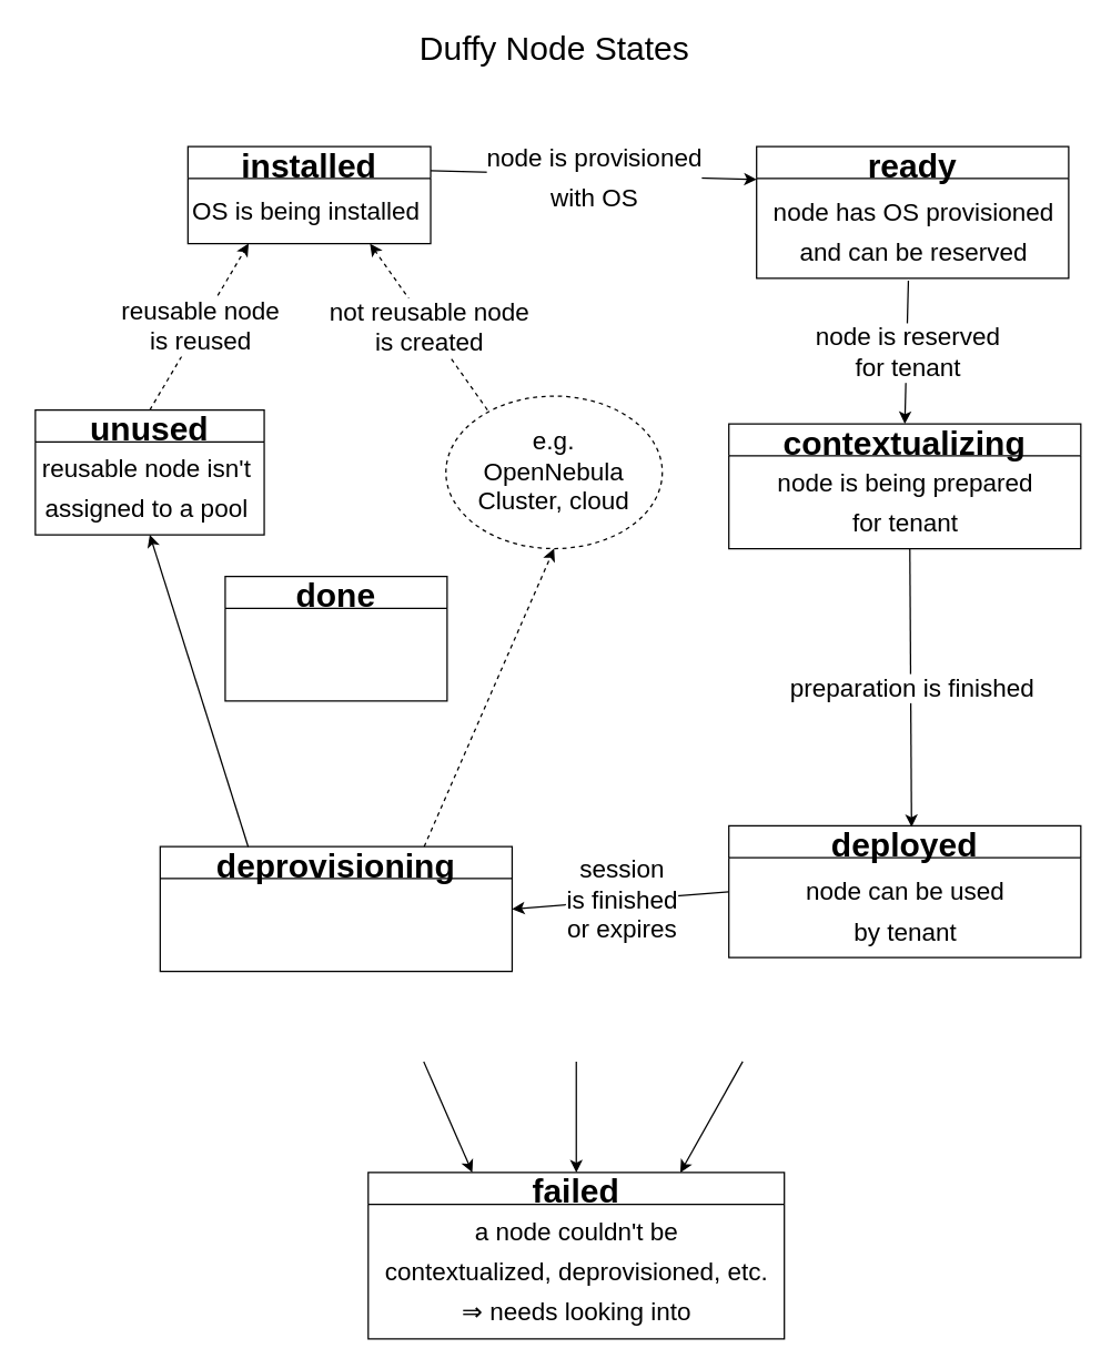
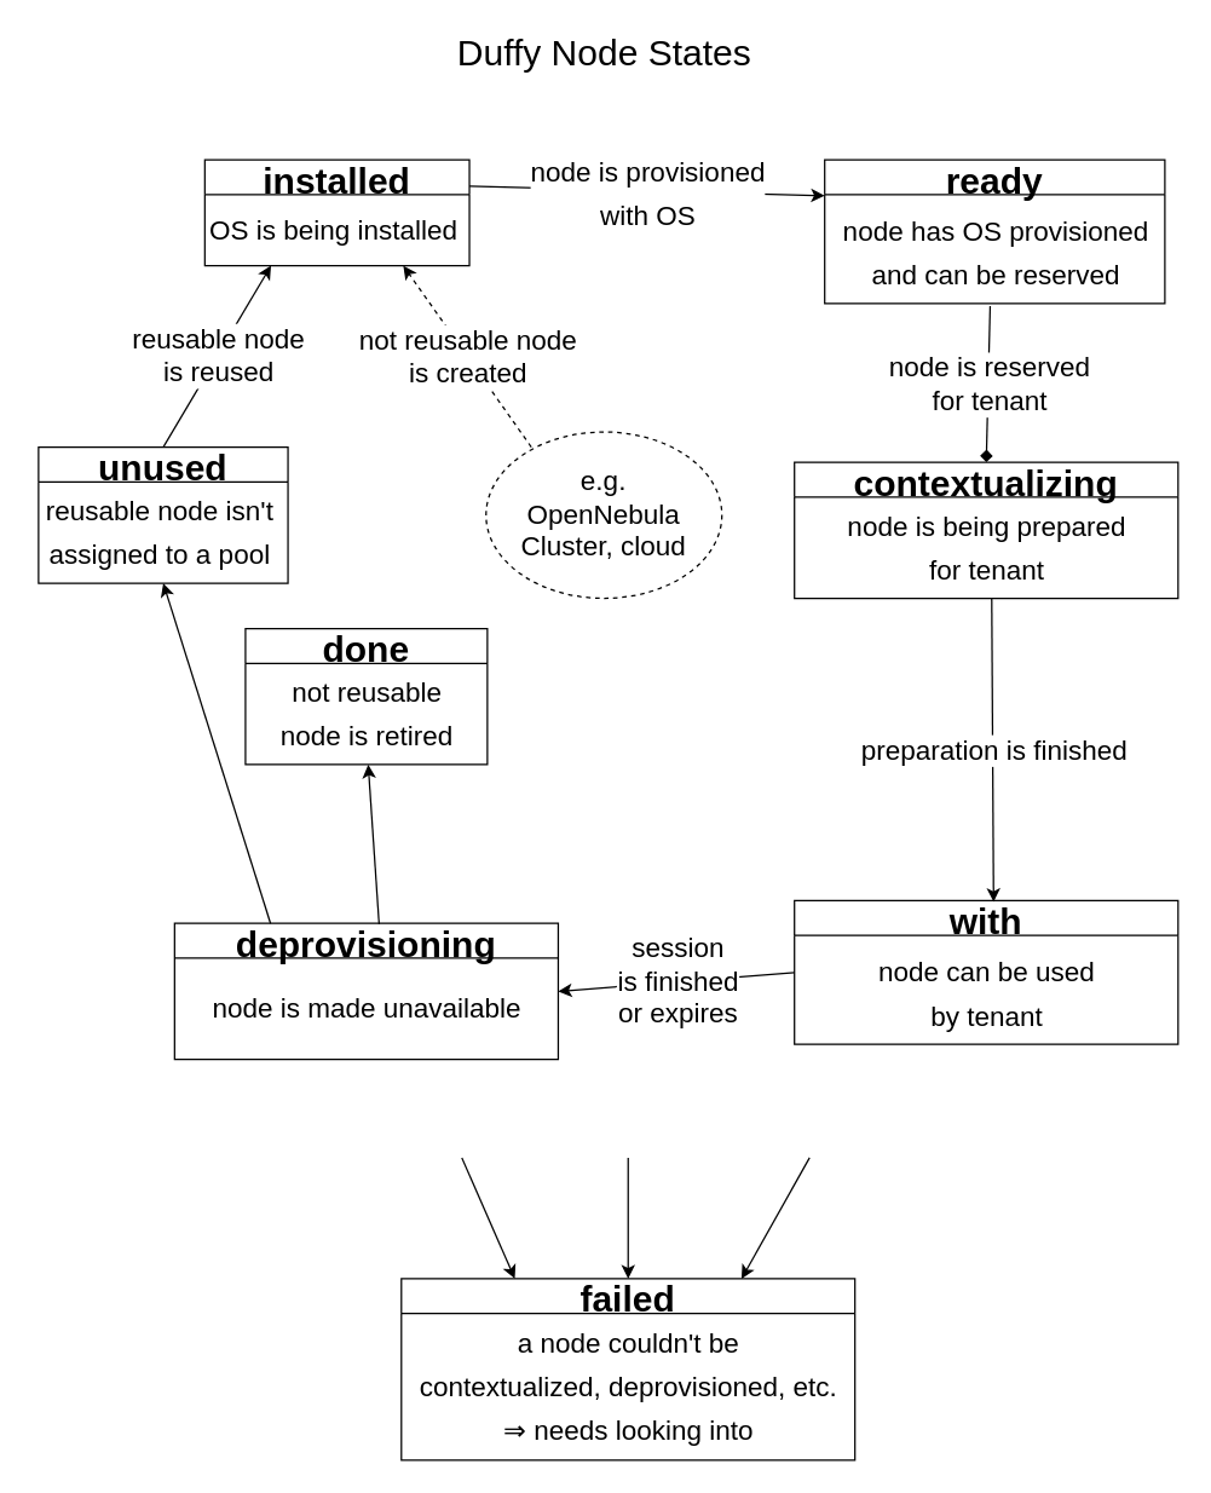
  <mxCell id="0" />
  <mxCell id="1" parent="0" />
  <mxCell id="2" value="Duffy Node States" style="text;html=1;resizable=0;autosize=1;align=center;verticalAlign=middle;points=[];fillColor=none;strokeColor=none;rounded=0;fontSize=24;" parent="1" vertex="1"><mxGeometry x="294" y="20" width="210" height="30" as="geometry" /></mxCell>
  <mxCell id="3" value="installed" style="swimlane;fontSize=24;" parent="1" vertex="1"><mxGeometry x="135" y="105" width="175" height="70" as="geometry"><mxRectangle x="150" y="110" width="180" height="30" as="alternateBounds" /></mxGeometry></mxCell>
  <mxCell id="4" value="&lt;span style=&quot;font-size: 18px&quot;&gt;OS is being installed&lt;/span&gt;" style="text;html=1;align=center;verticalAlign=middle;resizable=0;points=[];autosize=1;strokeColor=none;fillColor=none;fontSize=24;" parent="3" vertex="1"><mxGeometry x="-5" y="25" width="180" height="40" as="geometry" /></mxCell>
  <mxCell id="5" value="ready" style="swimlane;fontSize=24;" parent="1" vertex="1"><mxGeometry x="545" y="105" width="225" height="95" as="geometry" /></mxCell>
  <mxCell id="6" value="&lt;font style=&quot;font-size: 18px&quot;&gt;node has OS provisioned&lt;br&gt;and can be reserved&lt;/font&gt;" style="text;html=1;align=center;verticalAlign=middle;resizable=0;points=[];autosize=1;strokeColor=none;fillColor=none;fontSize=24;" parent="5" vertex="1"><mxGeometry x="2.5" y="25" width="220" height="70" as="geometry" /></mxCell>
  <mxCell id="7" value="" style="endArrow=classic;html=1;rounded=0;fontSize=24;exitX=1;exitY=0.25;exitDx=0;exitDy=0;entryX=0;entryY=0.25;entryDx=0;entryDy=0;" parent="1" source="3" target="5" edge="1"><mxGeometry relative="1" as="geometry"><mxPoint x="345" y="315" as="sourcePoint" /><mxPoint x="445" y="315" as="targetPoint" /></mxGeometry></mxCell>
  <mxCell id="8" value="&lt;font style=&quot;font-size: 18px&quot;&gt;node is provisioned&lt;br&gt;with OS&lt;br&gt;&lt;/font&gt;" style="edgeLabel;resizable=0;html=1;align=center;verticalAlign=middle;fontSize=24;" parent="7" connectable="0" vertex="1"><mxGeometry relative="1" as="geometry"><mxPoint as="offset" /></mxGeometry></mxCell>
  <mxCell id="9" value="contextualizing" style="swimlane;fontSize=24;startSize=23;" parent="1" vertex="1"><mxGeometry x="525" y="305" width="253.75" height="90" as="geometry" /></mxCell>
- <mxCell id="10" value="" style="endArrow=classic;html=1;rounded=0;fontSize=24;exitX=0.486;exitY=1.024;exitDx=0;exitDy=0;exitPerimeter=0;entryX=0.5;entryY=0;entryDx=0;entryDy=0;" parent="1" source="6" target="9" edge="1"><mxGeometry relative="1" as="geometry"><mxPoint x="335" y="215" as="sourcePoint" /><mxPoint x="435" y="215" as="targetPoint" /></mxGeometry></mxCell>
+ <mxCell id="10" value="" style="endArrow=diamond;html=1;rounded=0;fontSize=24;exitX=0.486;exitY=1.024;exitDx=0;exitDy=0;exitPerimeter=0;entryX=0.5;entryY=0;entryDx=0;entryDy=0;" parent="1" source="6" target="9" edge="1"><mxGeometry relative="1" as="geometry"><mxPoint x="335" y="215" as="sourcePoint" /><mxPoint x="435" y="215" as="targetPoint" /></mxGeometry></mxCell>
  <mxCell id="11" value="node is reserved&lt;br&gt;for tenant" style="edgeLabel;resizable=0;html=1;align=center;verticalAlign=middle;fontSize=18;" parent="10" connectable="0" vertex="1"><mxGeometry relative="1" as="geometry" /></mxCell>
  <mxCell id="12" value="&lt;font style=&quot;font-size: 18px&quot;&gt;node is being prepared&lt;br&gt;for tenant&lt;/font&gt;" style="text;html=1;align=center;verticalAlign=middle;resizable=0;points=[];autosize=1;strokeColor=none;fillColor=none;fontSize=24;" parent="1" vertex="1"><mxGeometry x="551.88" y="325" width="200" height="70" as="geometry" /></mxCell>
- <mxCell id="13" value="deployed" style="swimlane;fontSize=24;startSize=23;" parent="1" vertex="1"><mxGeometry x="525" y="595" width="253.75" height="95" as="geometry" /></mxCell>
+ <mxCell id="13" value="with" style="swimlane;fontSize=24;startSize=23;" parent="1" vertex="1"><mxGeometry x="525" y="595" width="253.75" height="95" as="geometry" /></mxCell>
  <mxCell id="14" value="&lt;font style=&quot;font-size: 18px&quot;&gt;node can be used&lt;br&gt;by tenant&lt;br&gt;&lt;/font&gt;" style="text;html=1;align=center;verticalAlign=middle;resizable=0;points=[];autosize=1;strokeColor=none;fillColor=none;fontSize=24;" parent="13" vertex="1"><mxGeometry x="46.88" y="25" width="160" height="70" as="geometry" /></mxCell>
  <mxCell id="15" value="" style="endArrow=classic;html=1;rounded=0;fontSize=24;exitX=0.518;exitY=0.996;exitDx=0;exitDy=0;exitPerimeter=0;entryX=0.519;entryY=0.008;entryDx=0;entryDy=0;entryPerimeter=0;" parent="1" source="12" target="13" edge="1"><mxGeometry relative="1" as="geometry"><mxPoint x="367.55" y="445" as="sourcePoint" /><mxPoint x="365.005" y="548.32" as="targetPoint" /></mxGeometry></mxCell>
  <mxCell id="16" value="preparation is finished" style="edgeLabel;resizable=0;html=1;align=center;verticalAlign=middle;fontSize=18;" parent="15" connectable="0" vertex="1"><mxGeometry relative="1" as="geometry" /></mxCell>
- <mxCell id="17" style="rounded=0;orthogonalLoop=1;jettySize=auto;html=1;exitX=0.75;exitY=0;exitDx=0;exitDy=0;entryX=0.5;entryY=1;entryDx=0;entryDy=0;dashed=1;" parent="1" source="18" target="23" edge="1"><mxGeometry relative="1" as="geometry" /></mxCell>
  <mxCell id="18" value="deprovisioning" style="swimlane;fontSize=24;startSize=23;" parent="1" vertex="1"><mxGeometry x="115" y="610" width="253.75" height="90" as="geometry" /></mxCell>
+ <mxCell id="19" value="&lt;font style=&quot;font-size: 18px&quot;&gt;node is made unavailable&lt;br&gt;&lt;/font&gt;" style="text;html=1;align=center;verticalAlign=middle;resizable=0;points=[];autosize=1;strokeColor=none;fillColor=none;fontSize=24;" parent="18" vertex="1"><mxGeometry x="16.88" y="34.5" width="220" height="40" as="geometry" /></mxCell>
  <mxCell id="20" value="" style="endArrow=classic;html=1;rounded=0;fontSize=18;exitX=0;exitY=0.5;exitDx=0;exitDy=0;entryX=1;entryY=0.5;entryDx=0;entryDy=0;" parent="1" source="13" target="18" edge="1"><mxGeometry relative="1" as="geometry"><mxPoint x="465" y="550" as="sourcePoint" /><mxPoint x="565" y="550" as="targetPoint" /></mxGeometry></mxCell>
  <mxCell id="21" value="session&lt;br&gt;is finished&lt;br&gt;or expires" style="edgeLabel;resizable=0;html=1;align=center;verticalAlign=middle;fontSize=18;" parent="20" connectable="0" vertex="1"><mxGeometry relative="1" as="geometry" /></mxCell>
  <mxCell id="22" value="" style="endArrow=classic;html=1;rounded=0;fontSize=18;exitX=0.25;exitY=0;exitDx=0;exitDy=0;entryX=0.5;entryY=1;entryDx=0;entryDy=0;" parent="1" source="18" target="25" edge="1"><mxGeometry relative="1" as="geometry"><mxPoint x="315" y="355" as="sourcePoint" /><mxPoint x="105" y="395" as="targetPoint" /></mxGeometry></mxCell>
  <mxCell id="23" value="e.g.&lt;br&gt;OpenNebula&lt;br&gt;Cluster, cloud" style="ellipse;whiteSpace=wrap;html=1;fontSize=18;dashed=1;" parent="1" vertex="1"><mxGeometry x="321" y="285" width="156" height="110" as="geometry" /></mxCell>
+ <mxCell id="24" value="" style="endArrow=classic;html=1;rounded=0;fontSize=18;exitX=0.533;exitY=0.005;exitDx=0;exitDy=0;exitPerimeter=0;entryX=0.509;entryY=1;entryDx=0;entryDy=0;entryPerimeter=0;" parent="1" source="18" target="32" edge="1"><mxGeometry relative="1" as="geometry"><mxPoint x="157.457" y="513.18" as="sourcePoint" /><mxPoint x="130" y="185" as="targetPoint" /></mxGeometry></mxCell>
  <mxCell id="25" value="unused" style="swimlane;fontSize=24;startSize=23;" parent="1" vertex="1"><mxGeometry x="25" y="295" width="165" height="90" as="geometry" /></mxCell>
  <mxCell id="26" value="&lt;font style=&quot;font-size: 18px&quot;&gt;reusable node isn't&lt;br&gt;assigned to a pool&lt;br&gt;&lt;/font&gt;" style="text;html=1;align=center;verticalAlign=middle;resizable=0;points=[];autosize=1;strokeColor=none;fillColor=none;fontSize=24;" parent="25" vertex="1"><mxGeometry x="-5" y="20" width="170" height="70" as="geometry" /></mxCell>
- <mxCell id="27" value="" style="endArrow=classic;html=1;rounded=0;fontSize=18;exitX=0.5;exitY=0;exitDx=0;exitDy=0;entryX=0.25;entryY=1;entryDx=0;entryDy=0;dashed=1;" parent="1" source="25" target="3" edge="1"><mxGeometry relative="1" as="geometry"><mxPoint x="21.567" y="212.5" as="sourcePoint" /><mxPoint x="-14.995" y="92.5" as="targetPoint" /></mxGeometry></mxCell>
+ <mxCell id="27" value="" style="endArrow=classic;html=1;rounded=0;fontSize=18;exitX=0.5;exitY=0;exitDx=0;exitDy=0;entryX=0.25;entryY=1;entryDx=0;entryDy=0;" parent="1" source="25" target="3" edge="1"><mxGeometry relative="1" as="geometry"><mxPoint x="21.567" y="212.5" as="sourcePoint" /><mxPoint x="-14.995" y="92.5" as="targetPoint" /></mxGeometry></mxCell>
  <mxCell id="28" value="reusable node&lt;br&gt;is reused" style="edgeLabel;resizable=0;html=1;align=center;verticalAlign=middle;fontSize=18;" parent="27" connectable="0" vertex="1"><mxGeometry relative="1" as="geometry" /></mxCell>
  <mxCell id="29" value="" style="endArrow=classic;html=1;rounded=0;fontSize=18;exitX=0.192;exitY=0.091;exitDx=0;exitDy=0;exitPerimeter=0;entryX=0.75;entryY=1;entryDx=0;entryDy=0;dashed=1;" parent="1" source="23" target="3" edge="1"><mxGeometry relative="1" as="geometry"><mxPoint x="260.249" y="515.45" as="sourcePoint" /><mxPoint x="367.306" y="396.483" as="targetPoint" /></mxGeometry></mxCell>
  <mxCell id="30" value="not reusable node&lt;br&gt;is created" style="edgeLabel;resizable=0;html=1;align=center;verticalAlign=middle;fontSize=18;" parent="29" connectable="0" vertex="1"><mxGeometry relative="1" as="geometry" /></mxCell>
  <mxCell id="31" value="done" style="swimlane;fontSize=24;startSize=23;" parent="1" vertex="1"><mxGeometry x="161.88" y="415" width="160" height="90" as="geometry" /></mxCell>
+ <mxCell id="32" value="&lt;font style=&quot;font-size: 18px&quot;&gt;not reusable&lt;br&gt;node is retired&lt;br&gt;&lt;/font&gt;" style="text;html=1;align=center;verticalAlign=middle;resizable=0;points=[];autosize=1;strokeColor=none;fillColor=none;fontSize=24;" parent="31" vertex="1"><mxGeometry x="15" y="20" width="130" height="70" as="geometry" /></mxCell>
  <mxCell id="33" style="edgeStyle=none;rounded=0;orthogonalLoop=1;jettySize=auto;html=1;exitX=0.75;exitY=0;exitDx=0;exitDy=0;startArrow=classic;startFill=1;endArrow=none;endFill=0;" parent="1" source="36" edge="1"><mxGeometry relative="1" as="geometry"><mxPoint x="535" y="765" as="targetPoint" /></mxGeometry></mxCell>
  <mxCell id="34" style="edgeStyle=none;rounded=0;orthogonalLoop=1;jettySize=auto;html=1;exitX=0.25;exitY=0;exitDx=0;exitDy=0;startArrow=classic;startFill=1;endArrow=none;endFill=0;" parent="1" source="36" edge="1"><mxGeometry relative="1" as="geometry"><mxPoint x="305" y="765" as="targetPoint" /></mxGeometry></mxCell>
  <mxCell id="35" style="edgeStyle=none;rounded=0;orthogonalLoop=1;jettySize=auto;html=1;exitX=0.5;exitY=0;exitDx=0;exitDy=0;startArrow=classic;startFill=1;endArrow=none;endFill=0;" parent="1" source="36" edge="1"><mxGeometry relative="1" as="geometry"><mxPoint x="415" y="765" as="targetPoint" /></mxGeometry></mxCell>
  <mxCell id="36" value="failed" style="swimlane;fontSize=24;startSize=23;" parent="1" vertex="1"><mxGeometry x="265" y="845" width="300" height="120" as="geometry" /></mxCell>
  <mxCell id="37" value="&lt;font style=&quot;font-size: 18px&quot;&gt;a node couldn't be&lt;br&gt;contextualized, deprovisioned, etc.&lt;br&gt;⇒ needs looking into&lt;br&gt;&lt;/font&gt;" style="text;html=1;align=center;verticalAlign=middle;resizable=0;points=[];autosize=1;strokeColor=none;fillColor=none;fontSize=24;" parent="36" vertex="1"><mxGeometry x="5" y="20" width="290" height="100" as="geometry" /></mxCell>
